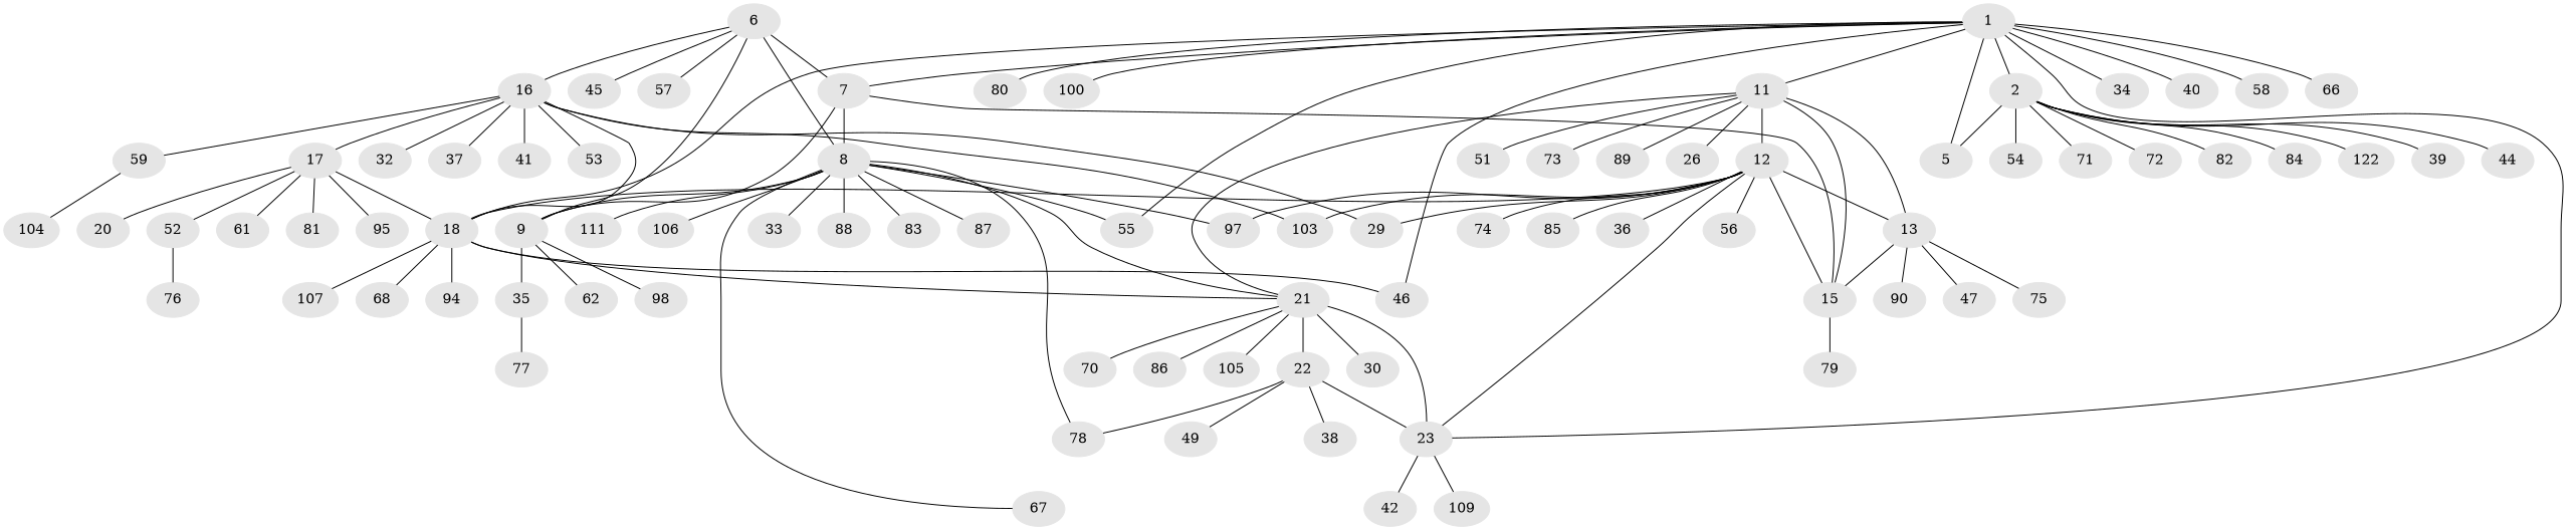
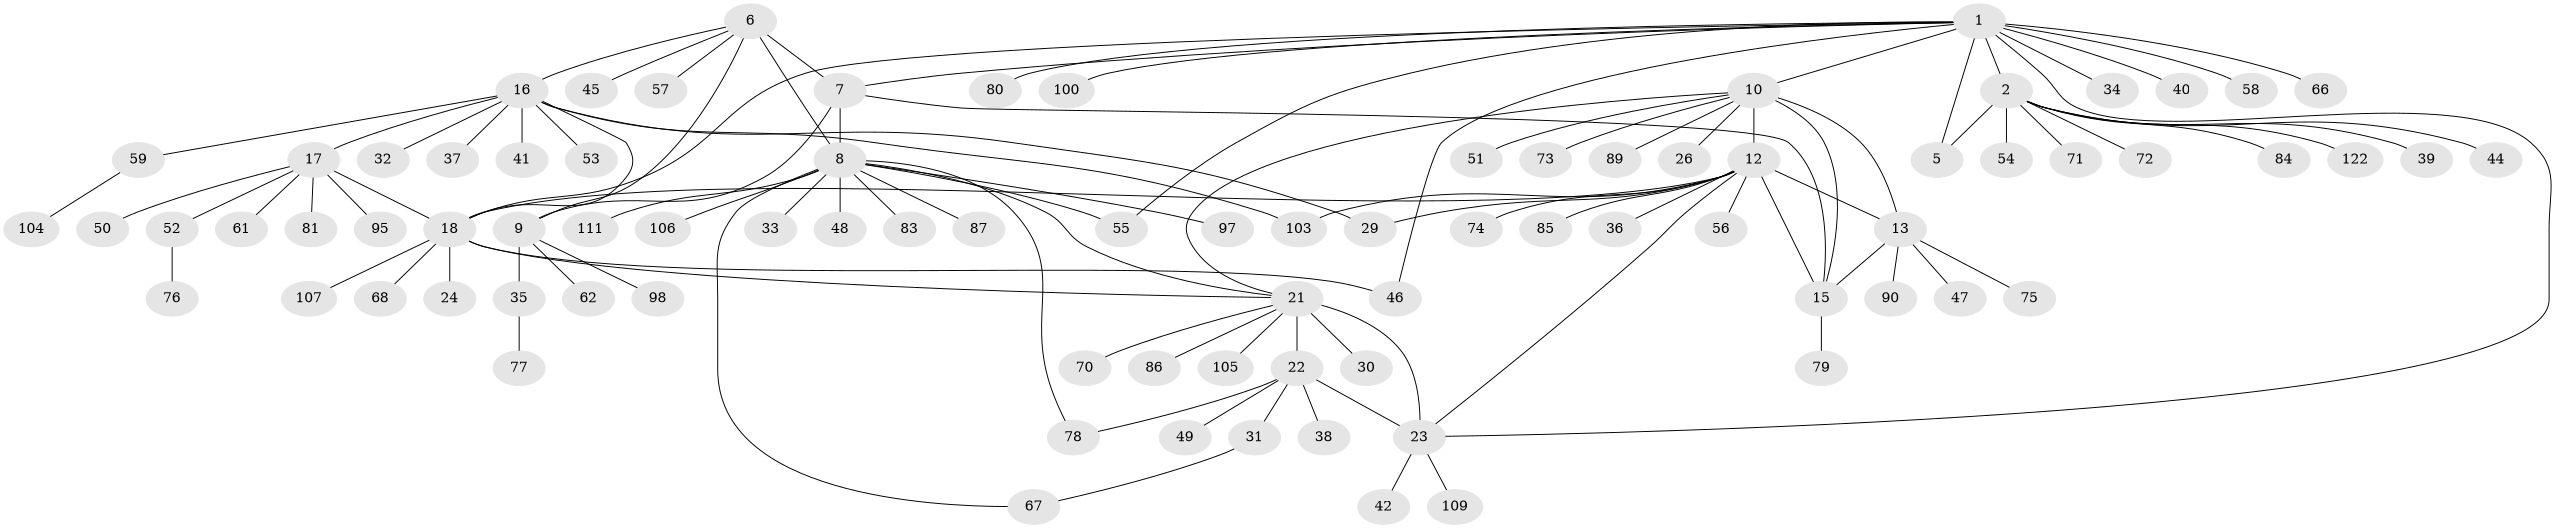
  graph {
    node [color=gray90 style=filled]
    1 [super="+4"]
    2 [super="+3"]
    5
    7 [super="+69"]
-   11 [super="+14"]
+   11 [super="+14" label=10]
    18 [super="+20"]
    23 [super="+28"]
    34
    40
    46 [super="+91"]
    55
    58
    66
    80
    100
    39
    44
    54
    71
    72
-   82
    84
    n23 [label=122]
    8 [super="+10"]
    9 [super="+92"]
    15 [super="+99"]
    21 [super="+25"]
    12 [super="+65"]
    13 [super="+108"]
    26
    51
    73
    89
    68
-   94 [super="+97"]
+   94 [super="+97" label=24]
    107
    42
    109
    6 [super="+60"]
    16 [super="+43"]
    45
    57
    n43 [label=97]
    33
-   48 [label=88]
+   48
    67 [super="+88"]
    78
    83
    87
    n50 [label=111]
    106
    35 [super="+93"]
    62
    98
    29 [super="+110"]
    103
    17 [super="+19"]
    32
    37
    41
    53
    59
    79
    22 [super="+24"]
    30
    70
    86
    105
    77
    36 [super="+64"]
    56
    74
    85
    47 [super="+96"]
    75
    90
-   50 [label=20]
+   50
    52 [super="+63"]
    61
    81
    95
    104
    76
+   31
    38
    49
    1 -- 2 [weight=4]
    1 -- 5 [weight=2]
    1 -- 7
    1 -- 11
    1 -- 18
    1 -- 23
    1 -- 34
    1 -- 40
    1 -- 46
    1 -- 55
    1 -- 58
    1 -- 66
    1 -- 80
    1 -- 100
    2 -- 5 [weight=2]
    2 -- 39
    2 -- 44
    2 -- 54
    2 -- 71
    2 -- 72
-   2 -- 82
    2 -- 84
    2 -- n23
    7 -- 8 [weight=2]
    7 -- 9
    7 -- 15
    11 -- 15 [weight=2]
    11 -- 21
    11 -- 12 [weight=2]
    11 -- 13 [weight=2]
    11 -- 26
    11 -- 51
    11 -- 73
    11 -- 89
    18 -- 46
    18 -- 21
    18 -- 68
    18 -- 94
    18 -- 107
    23 -- 42
    23 -- 109
    8 -- 55
-   8 -- 9 [weight=2]
    8 -- 21
    8 -- n43
    8 -- 33
    8 -- 48
    8 -- 67
    8 -- 78
    8 -- 83
    8 -- 87
    8 -- n50
    8 -- 106
    9 -- 35
    9 -- 62
    9 -- 98
    15 -- 79
    21 -- 23 [weight=2]
    21 -- 22 [weight=4]
    21 -- 30
    21 -- 70
    21 -- 86
    21 -- 105
    12 -- 18
    12 -- 23
    12 -- 15
    12 -- 13
-   12 -- n43
    12 -- 29
    12 -- 103
    12 -- 36
    12 -- 56
    12 -- 74
    12 -- 85
    13 -- 15
    13 -- 47
    13 -- 75
    13 -- 90
    6 -- 7
    6 -- 8 [weight=2]
    6 -- 9
    6 -- 16
    6 -- 45
    6 -- 57
    16 -- 18 [weight=2]
    16 -- 29
    16 -- 103
    16 -- 17 [weight=2]
    16 -- 32
    16 -- 37
    16 -- 41
    16 -- 53
    16 -- 59
    35 -- 77
    17 -- 18 [weight=4]
    17 -- 50
    17 -- 52
    17 -- 61
    17 -- 81
    17 -- 95
    59 -- 104
    22 -- 23 [weight=2]
    22 -- 78
+   22 -- 31
    22 -- 38
    22 -- 49
    52 -- 76
+   31 -- 67
  }
